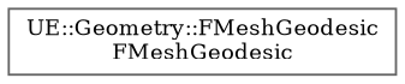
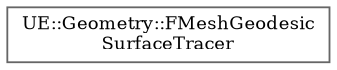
  digraph {
    rankdir=LR
    fontname="DejaVu Serif"
-   n1 [color=grey40 fillcolor=white fontname="DejaVu Serif" fontsize=10 height=0.2 label="UE::Geometry::FMeshGeodesic\lFMeshGeodesic" shape=box style=filled width=0.4]
+   n1 [color=grey40 fillcolor=white fontname="DejaVu Serif" fontsize=10 height=0.2 label="UE::Geometry::FMeshGeodesic\lSurfaceTracer" shape=box style=filled width=0.4]
  }
